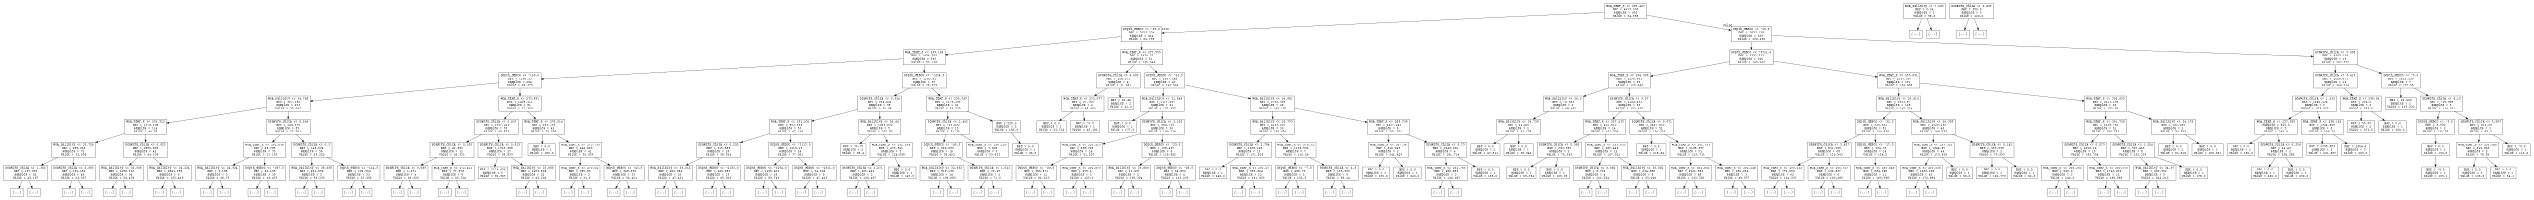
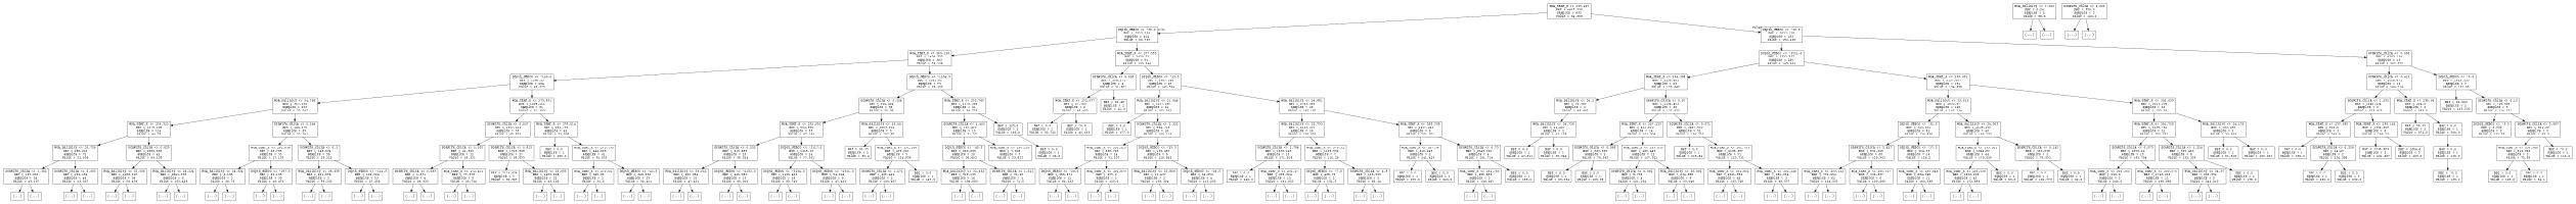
  digraph {
    fontname="Courier Prime"
    node [fontname="Courier Prime" shape=box]
    edge [fontname="Courier Prime"]
    n1 [label="WOA_TEMP_K <= 293.427\nmse = 4415.236\nsamples = 653\nvalue = 94.958"]
    n2 [label="Depth_GEBCO <= -35.0\nmse = 2523.334\nsamples = 414\nvalue = 62.795"]
    n3 [label="Depth_GEBCO <= -15.5\nmse = 2833.128\nsamples = 239\nvalue = 150.238"]
    n4 [label="WOA_TEMP_K <= 289.128\nmse = 1496.955\nsamples = 363\nvalue = 52.128"]
    n5 [label="WOA_TEMP_K <= 277.555\nmse = 3430.33\nsamples = 51\nvalue = 135.944"]
    n6 [label="Depth_GEBCO <= -3721.0\nmse = 2392.933\nsamples = 220\nvalue = 145.202"]
    n7 [label="SeaWIFs_ChlrA <= 5.098\nmse = 4269.124\nsamples = 19\nvalue = 207.577"]
    n8 [label="Depth_GEBCO <= -100.0\nmse = 1360.23\nsamples = 284\nvalue = 45.375"]
    n9 [label="Depth_GEBCO <= -1234.5\nmse = 1163.61\nsamples = 79\nvalue = 78.339"]
    n10 [label="SeaWIFs_ChlrA <= 6.065\nmse = 204.271\nsamples = 4\nvalue = 31.981"]
    n11 [label="Depth_GEBCO <= -22.5\nmse = 2907.148\nsamples = 47\nvalue = 142.524"]
    n12 [label="WOA_Salinity <= 34.768\nmse = 967.389\nsamples = 203\nvalue = 35.747"]
    n13 [label="WOA_TEMP_K <= 275.891\nmse = 1496.111\nsamples = 81\nvalue = 71.309"]
    n14 [label="SeaWIFs_ChlrA <= 0.524\nmse = 954.404\nsamples = 58\nvalue = 70.58"]
    n15 [label="WOA_TEMP_K <= 292.769\nmse = 1178.386\nsamples = 21\nvalue = 96.739"]
    n16 [label="WOA_TEMP_K <= 276.922\nmse = 1378.508\nsamples = 114\nvalue = 44.29"]
    n17 [label="SeaWIFs_ChlrA <= 0.266\nmse = 144.578\nsamples = 89\nvalue = 23.761"]
    n18 [label="SeaWIFs_ChlrA <= 0.627\nmse = 1557.223\nsamples = 39\nvalue = 49.879"]
    n19 [label="WOA_TEMP_K <= 278.014\nmse = 561.759\nsamples = 42\nvalue = 92.058"]
    n20 [label="WOA_Salinity <= 33.726\nmse = 288.216\nsamples = 72\nvalue = 32.056"]
    n21 [label="SeaWIFs_ChlrA <= 0.829\nmse = 2580.865\nsamples = 42\nvalue = 66.138"]
    n22 [label="WOA_TEMP_K <= 281.896\nmse = 68.785\nsamples = 33\nvalue = 17.199"]
    n23 [label="SeaWIFs_ChlrA <= 0.3\nmse = 146.534\nsamples = 56\nvalue = 28.322"]
    n24 [label="SeaWIFs_ChlrA <= 1.302\nmse = 137.693\nsamples = 26\nvalue = 45.157"]
    n25 [label="SeaWIFs_ChlrA <= 0.693\nmse = 192.152\nsamples = 46\nvalue = 23.027"]
    n26 [label="WOA_Salinity <= 33.936\nmse = 1188.927\nsamples = 36\nvalue = 56.439"]
    n27 [label="WOA_Salinity <= 34.234\nmse = 6641.959\nsamples = 6\nvalue = 153.429"]
    n28 [label="(...)"]
    n29 [label="(...)"]
    n30 [label="(...)"]
    n31 [label="(...)"]
    n32 [label="(...)"]
    n33 [label="(...)"]
    n34 [label="(...)"]
    n35 [label="(...)"]
    n36 [label="WOA_Salinity <= 34.934\nmse = 6.188\nsamples = 3\nvalue = 26.75"]
    n37 [label="Depth_GEBCO <= -397.5\nmse = 66.105\nsamples = 30\nvalue = 16.479"]
    n38 [label="WOA_Salinity <= 38.058\nmse = 491.556\nsamples = 3\nvalue = 56.333"]
    n39 [label="Depth_GEBCO <= -114.5\nmse = 102.504\nsamples = 53\nvalue = 27.258"]
    n40 [label="(...)"]
    n41 [label="(...)"]
    n42 [label="(...)"]
    n43 [label="(...)"]
    n44 [label="(...)"]
    n45 [label="(...)"]
    n46 [label="(...)"]
    n47 [label="(...)"]
    n48 [label="SeaWIFs_ChlrA <= 0.105\nmse = 41.563\nsamples = 12\nvalue = 28.331"]
    n49 [label="SeaWIFs_ChlrA <= 0.815\nmse = 1915.968\nsamples = 27\nvalue = 58.899"]
    n50 [label="mse = 0.0\nsamples = 1\nvalue = 180.0"]
    n51 [label="WOA_TEMP_K <= 279.795\nmse = 444.069\nsamples = 41\nvalue = 90.639"]
    n52 [label="SeaWIFs_ChlrA <= 0.089\nmse = 1.671\nsamples = 4\nvalue = 26.939"]
    n53 [label="WOA_TEMP_K <= 272.411\nmse = 77.578\nsamples = 8\nvalue = 29.724"]
    n54 [label="mse = 2114.454\nsamples = 5\nvalue = 90.567"]
    n55 [label="WOA_Salinity <= 33.655\nmse = 1459.828\nsamples = 22\nvalue = 49.302"]
    n56 [label="(...)"]
    n57 [label="(...)"]
    n58 [label="(...)"]
    n59 [label="(...)"]
    n60 [label="(...)"]
    n61 [label="(...)"]
    n62 [label="WOA_TEMP_K <= 279.04\nmse = 380.25\nsamples = 2\nvalue = 31.5"]
    n63 [label="Depth_GEBCO <= -43.5\nmse = 348.932\nsamples = 39\nvalue = 92.411"]
    n64 [label="(...)"]
    n65 [label="(...)"]
    n66 [label="(...)"]
    n67 [label="(...)"]
    n68 [label="WOA_TEMP_K <= 292.051\nmse = 803.896\nsamples = 53\nvalue = 67.145"]
    n69 [label="WOA_Salinity <= 26.64\nmse = 1069.852\nsamples = 5\nvalue = 107.87"]
    n70 [label="SeaWIFs_ChlrA <= 2.402\nmse = 735.433\nsamples = 19\nvalue = 91.39"]
    n71 [label="mse = 225.0\nsamples = 2\nvalue = 185.0"]
    n72 [label="SeaWIFs_ChlrA <= 0.252\nmse = 319.889\nsamples = 29\nvalue = 58.924"]
    n73 [label="Depth_GEBCO <= -3117.0\nmse = 1215.15\nsamples = 24\nvalue = 77.301"]
    n74 [label="mse = 20.25\nsamples = 2\nvalue = 65.4"]
    n75 [label="WOA_TEMP_K <= 291.106\nmse = 479.621\nsamples = 3\nvalue = 124.858"]
    n76 [label="WOA_Salinity <= 36.012\nmse = 283.984\nsamples = 10\nvalue = 47.431"]
    n77 [label="Depth_GEBCO <= -2153.0\nmse = 225.689\nsamples = 19\nvalue = 65.309"]
    n78 [label="Depth_GEBCO <= -3294.0\nmse = 1155.403\nsamples = 18\nvalue = 89.749"]
    n79 [label="Depth_GEBCO <= -2511.0\nmse = 94.026\nsamples = 6\nvalue = 47.425"]
    n80 [label="(...)"]
    n81 [label="(...)"]
    n82 [label="(...)"]
    n83 [label="(...)"]
    n84 [label="(...)"]
    n85 [label="(...)"]
    n86 [label="(...)"]
    n87 [label="(...)"]
    n88 [label="SeaWIFs_ChlrA <= 1.271\nmse = 209.442\nsamples = 2\nvalue = 109.497"]
    n89 [label="mse = 0.0\nsamples = 1\nvalue = 147.9"]
    n90 [label="(...)"]
    n91 [label="(...)"]
    n92 [label="Depth_GEBCO <= -40.5\nmse = 626.659\nsamples = 16\nvalue = 98.403"]
    n93 [label="WOA_TEMP_K <= 290.109\nmse = 7.806\nsamples = 3\nvalue = 59.833"]
    n94 [label="mse = 0.0\nsamples = 1\nvalue = 66.0"]
    n95 [label="WOA_Salinity <= 32.652\nmse = 519.195\nsamples = 14\nvalue = 106.089"]
    n96 [label="SeaWIFs_ChlrA <= 1.021\nmse = 72.25\nsamples = 2\nvalue = 71.5"]
    n97 [label="(...)"]
    n98 [label="(...)"]
    n99 [label="(...)"]
    n100 [label="(...)"]
    n101 [label="WOA_Salinity <= 7.363\nmse = 0.24\nsamples = 2\nvalue = 58.6"]
    n102 [label="(...)"]
    n103 [label="(...)"]
    n104 [label="WOA_TEMP_K <= 272.077\nmse = 27.765\nsamples = 2\nvalue = 48.453"]
    n105 [label="mse = 20.48\nsamples = 2\nvalue = 21.0"]
    n106 [label="WOA_Salinity <= 31.846\nmse = 1117.087\nsamples = 21\nvalue = 107.557"]
    n107 [label="WOA_Salinity <= 34.881\nmse = 2763.585\nsamples = 26\nvalue = 165.107"]
    n108 [label="mse = 0.0\nsamples = 1\nvalue = 53.722"]
    n109 [label="mse = -0.0\nsamples = 1\nvalue = 43.183"]
    n110 [label="mse = 0.0\nsamples = 1\nvalue = 177.0"]
    n111 [label="SeaWIFs_ChlrA <= 2.252\nmse = 664.735\nsamples = 20\nvalue = 100.116"]
    n112 [label="WOA_Salinity <= 32.793\nmse = 2133.237\nsamples = 20\nvalue = 150.092"]
    n113 [label="WOA_TEMP_K <= 288.708\nmse = 2417.245\nsamples = 6\nvalue = 201.571"]
    n114 [label="WOA_TEMP_K <= 292.519\nmse = 668.725\nsamples = 14\nvalue = 91.237"]
    n115 [label="Depth_GEBCO <= -29.5\nmse = 138.457\nsamples = 6\nvalue = 118.862"]
    n116 [label="Depth_GEBCO <= -26.0\nmse = 388.671\nsamples = 11\nvalue = 82.233"]
    n117 [label="WOA_TEMP_K <= 292.675\nmse = 275.0\nsamples = 3\nvalue = 125.0"]
    n118 [label="WOA_Salinity <= 33.806\nmse = 13.437\nsamples = 2\nvalue = 138.334"]
    n119 [label="Depth_GEBCO <= -26.5\nmse = 34.892\nsamples = 4\nvalue = 113.299"]
    n120 [label="(...)"]
    n121 [label="(...)"]
    n122 [label="(...)"]
    n123 [label="(...)"]
    n124 [label="(...)"]
    n125 [label="(...)"]
    n126 [label="(...)"]
    n127 [label="(...)"]
    n128 [label="SeaWIFs_ChlrA <= 2.784\nmse = 1338.149\nsamples = 13\nvalue = 171.818"]
    n129 [label="WOA_TEMP_K <= 278.32\nmse = 1138.952\nsamples = 7\nvalue = 110.26"]
    n130 [label="WOA_TEMP_K <= 287.96\nmse = 612.245\nsamples = 2\nvalue = 241.429"]
    n131 [label="SeaWIFs_ChlrA <= 0.79\nmse = 1045.061\nsamples = 4\nvalue = 161.714"]
    n132 [label="mse = 0.0\nsamples = 1\nvalue = 240.0"]
    n133 [label="WOA_TEMP_K <= 291.27\nmse = 699.524\nsamples = 12\nvalue = 161.053"]
    n134 [label="Depth_GEBCO <= -7.5\nmse = 468.75\nsamples = 2\nvalue = 152.5"]
    n135 [label="SeaWIFs_ChlrA <= 4.8\nmse = 135.909\nsamples = 5\nvalue = 89.14"]
    n136 [label="(...)"]
    n137 [label="(...)"]
    n138 [label="(...)"]
    n139 [label="(...)"]
    n140 [label="(...)"]
    n141 [label="(...)"]
    n142 [label="mse = 0.0\nsamples = 1\nvalue = 270.0"]
    n143 [label="mse = 0.0\nsamples = 1\nvalue = 220.0"]
    n144 [label="WOA_TEMP_K <= 292.769\nmse = 288.889\nsamples = 3\nvalue = 126.667"]
    n145 [label="mse = 0.0\nsamples = 1\nvalue = 188.0"]
    n146 [label="(...)"]
    n147 [label="(...)"]
    n148 [label="WOA_TEMP_K <= 294.308\nmse = 2296.681\nsamples = 69\nvalue = 125.645"]
    n149 [label="WOA_TEMP_K <= 299.691\nmse = 2157.007\nsamples = 151\nvalue = 154.898"]
    n150 [label="SeaWIFs_ChlrA <= 3.413\nmse = 2026.871\nsamples = 12\nvalue = 240.714"]
    n151 [label="Depth_GEBCO <= -9.0\nmse = 1829.539\nsamples = 7\nvalue = 137.99"]
    n152 [label="WOA_Salinity <= 36.2\nmse = 70.585\nsamples = 3\nvalue = 48.482"]
    n153 [label="SeaWIFs_ChlrA <= 0.07\nmse = 2194.453\nsamples = 66\nvalue = 127.675"]
    n154 [label="WOA_Salinity <= 35.615\nmse = 1633.87\nsamples = 128\nvalue = 147.214"]
    n155 [label="WOA_TEMP_K <= 302.639\nmse = 3013.398\nsamples = 23\nvalue = 192.55"]
    n156 [label="WOA_Salinity <= 36.738\nmse = 21.467\nsamples = 2\nvalue = 43.178"]
    n157 [label="WOA_TEMP_K <= 297.239\nmse = 411.633\nsamples = 14\nvalue = 102.536"]
    n158 [label="SeaWIFs_ChlrA <= 0.071\nmse = 2467.853\nsamples = 52\nvalue = 134.737"]
    n159 [label="mse = 0.0\nsamples = 1\nvalue = 47.811"]
    n160 [label="mse = 0.0\nsamples = 1\nvalue = 38.544"]
    n161 [label="SeaWIFs_ChlrA <= 0.065\nmse = 363.599\nsamples = 2\nvalue = 76.363"]
    n162 [label="WOA_TEMP_K <= 299.039\nmse = 265.446\nsamples = 12\nvalue = 107.521"]
    n163 [label="mse = 0.0\nsamples = 1\nvalue = 218.84"]
    n164 [label="WOA_TEMP_K <= 301.709\nmse = 2168.657\nsamples = 51\nvalue = 129.731"]
    n165 [label="mse = 0.0\nsamples = 1\nvalue = 65.354"]
    n166 [label="mse = 0.0\nsamples = 1\nvalue = 109.39"]
    n167 [label="SeaWIFs_ChlrA <= 0.062\nmse = 8.739\nsamples = 4\nvalue = 121.294"]
    n168 [label="WOA_Salinity <= 35.002\nmse = 234.858\nsamples = 8\nvalue = 99.046"]
    n169 [label="(...)"]
    n170 [label="(...)"]
    n171 [label="(...)"]
    n172 [label="(...)"]
    n173 [label="WOA_TEMP_K <= 301.652\nmse = 2021.552\nsamples = 48\nvalue = 133.728"]
    n174 [label="WOA_TEMP_K <= 302.248\nmse = 252.054\nsamples = 3\nvalue = 66.577"]
    n175 [label="(...)"]
    n176 [label="(...)"]
    n177 [label="(...)"]
    n178 [label="(...)"]
    n179 [label="Depth_GEBCO <= -32.5\nmse = 925.631\nsamples = 82\nvalue = 134.836"]
    n180 [label="WOA_Salinity <= 36.909\nmse = 2128.195\nsamples = 46\nvalue = 166.759"]
    n181 [label="WOA_TEMP_K <= 301.728\nmse = 2338.763\nsamples = 21\nvalue = 200.792"]
    n182 [label="WOA_Salinity <= 34.176\nmse = 165.289\nsamples = 2\nvalue = 90.909"]
    n183 [label="SeaWIFs_ChlrA <= 3.427\nmse = 831.005\nsamples = 68\nvalue = 130.903"]
    n184 [label="Depth_GEBCO <= -17.5\nmse = 934.75\nsamples = 14\nvalue = 154.5"]
    n185 [label="WOA_TEMP_K <= 299.301\nmse = 1844.87\nsamples = 44\nvalue = 170.506"]
    n186 [label="SeaWIFs_ChlrA <= 0.142\nmse = 369.538\nsamples = 2\nvalue = 75.593"]
    n187 [label="WOA_TEMP_K <= 299.112\nmse = 770.052\nsamples = 62\nvalue = 134.307"]
    n188 [label="WOA_TEMP_K <= 295.717\nmse = 336.837\nsamples = 6\nvalue = 100.269"]
    n189 [label="WOA_TEMP_K <= 299.046\nmse = 684.948\nsamples = 11\nvalue = 160.588"]
    n190 [label="(...)"]
    n191 [label="(...)"]
    n192 [label="(...)"]
    n193 [label="(...)"]
    n194 [label="(...)"]
    n195 [label="(...)"]
    n196 [label="SeaWIFs_ChlrA <= 2.009\nmse = 950.0\nsamples = 3\nvalue = 120.0"]
    n197 [label="(...)"]
    n198 [label="(...)"]
    n199 [label="WOA_TEMP_K <= 293.536\nmse = 1690.009\nsamples = 43\nvalue = 172.886"]
    n200 [label="mse = 0.0\nsamples = 1\nvalue = 86.0"]
    n201 [label="mse = 0.0\nsamples = 1\nvalue = 102.779"]
    n202 [label="mse = 0.0\nsamples = 1\nvalue = 62.0"]
    n203 [label="(...)"]
    n204 [label="(...)"]
    n205 [label="SeaWIFs_ChlrA <= 0.079\nmse = 2390.22\nsamples = 15\nvalue = 183.704"]
    n206 [label="SeaWIFs_ChlrA <= 1.224\nmse = 709.463\nsamples = 6\nvalue = 232.339"]
    n207 [label="mse = 0.0\nsamples = 1\nvalue = 81.818"]
    n208 [label="mse = 0.0\nsamples = 1\nvalue = 109.091"]
    n209 [label="WOA_TEMP_K <= 300.303\nmse = 920.0\nsamples = 3\nvalue = 240.0"]
    n210 [label="WOA_TEMP_K <= 300.575\nmse = 1723.615\nsamples = 12\nvalue = 168.889"]
    n211 [label="WOA_Salinity <= 34.57\nmse = 203.992\nsamples = 5\nvalue = 242.219"]
    n212 [label="mse = 0.0\nsamples = 1\nvalue = 178.0"]
    n213 [label="(...)"]
    n214 [label="(...)"]
    n215 [label="(...)"]
    n216 [label="(...)"]
    n217 [label="(...)"]
    n218 [label="(...)"]
    n219 [label="SeaWIFs_ChlrA <= 1.292\nmse = 1640.234\nsamples = 9\nvalue = 225.625"]
    n220 [label="WOA_TEMP_K <= 298.06\nmse = 204.0\nsamples = 3\nvalue = 289.0"]
    n221 [label="mse = 22.222\nsamples = 2\nvalue = 193.333"]
    n222 [label="SeaWIFs_ChlrA <= 8.15\nmse = 728.868\nsamples = 5\nvalue = 114.271"]
-   n223 [label="WOA_TEMP_K <= 297.695\nsamples = 625.0\nsamples = 3\nvalue = 245.0"]
+   n223 [label="WOA_TEMP_K <= 297.695\nmse = 625.0\nsamples = 3\nvalue = 245.0"]
    n224 [label="WOA_TEMP_K <= 298.162\nmse = 1904.688\nsamples = 6\nvalue = 206.25"]
    n225 [label="mse = 56.25\nsamples = 2\nvalue = 272.5"]
    n226 [label="mse = 0.0\nsamples = 1\nvalue = 300.0"]
    n227 [label="mse = 0.0\nsamples = 1\nvalue = 180.0"]
    n228 [label="SeaWIFs_ChlrA <= 0.336\nmse = 24.49\nsamples = 2\nvalue = 254.286"]
    n229 [label="mse = 2238.889\nsamples = 3\nvalue = 201.667"]
    n230 [label="mse = 1684.0\nsamples = 3\nvalue = 209.0"]
    n231 [label="mse = 0.0\nsamples = 1\nvalue = 260.0"]
    n232 [label="mse = 0.0\nsamples = 1\nvalue = 250.0"]
    n233 [label="Depth_GEBCO <= -5.5\nmse = 6.502\nsamples = 2\nvalue = 132.55"]
    n234 [label="SeaWIFs_ChlrA <= 9.087\nmse = 652.58\nsamples = 3\nvalue = 89.9"]
    n235 [label="mse = 0.0\nsamples = 1\nvalue = 130.0"]
    n236 [label="WOA_TEMP_K <= 295.948\nmse = 612.563\nsamples = 2\nvalue = 78.85"]
    n237 [label="mse = -0.0\nsamples = 1\nvalue = 112.0"]
    n238 [label="mse = -0.0\nsamples = 1\nvalue = 135.1"]
    n239 [label="mse = 0.0\nsamples = 1\nvalue = 103.6"]
    n240 [label="mse = 0.0\nsamples = 1\nvalue = 54.1"]
    n1 -> n2 [headlabel=True labelangle=45 labeldistance=2.5]
    n1 -> n3 [headlabel=False labelangle=-45 labeldistance=2.5]
    n2 -> n4
    n2 -> n5
    n3 -> n6
    n3 -> n7
    n4 -> n8
    n4 -> n9
    n5 -> n10
    n5 -> n11
    n6 -> n148
    n6 -> n149
    n7 -> n150
    n7 -> n151
    n8 -> n12
    n8 -> n13
    n9 -> n14
    n9 -> n15
    n10 -> n104
    n10 -> n105
    n11 -> n106
    n11 -> n107
    n12 -> n16
    n12 -> n17
    n13 -> n18
    n13 -> n19
    n14 -> n68
    n14 -> n69
    n15 -> n70
    n15 -> n71
    n16 -> n20
    n16 -> n21
    n17 -> n22
    n17 -> n23
    n18 -> n48
    n18 -> n49
    n19 -> n50
    n19 -> n51
    n20 -> n24
    n20 -> n25
    n21 -> n26
    n21 -> n27
    n22 -> n36
    n22 -> n37
    n23 -> n38
    n23 -> n39
    n24 -> n28
    n24 -> n29
    n25 -> n30
    n25 -> n31
    n26 -> n32
    n26 -> n33
    n27 -> n34
    n27 -> n35
    n36 -> n40
    n36 -> n41
    n37 -> n42
    n37 -> n43
    n38 -> n44
    n38 -> n45
    n39 -> n46
    n39 -> n47
    n48 -> n52
    n48 -> n53
    n49 -> n54
    n49 -> n55
    n51 -> n62
    n51 -> n63
    n52 -> n56
    n52 -> n57
    n53 -> n58
    n53 -> n59
    n55 -> n60
    n55 -> n61
    n62 -> n64
    n62 -> n65
    n63 -> n66
    n63 -> n67
    n68 -> n72
    n68 -> n73
    n69 -> n74
    n69 -> n75
    n70 -> n92
    n70 -> n93
    n71 -> n94
    n72 -> n76
    n72 -> n77
    n73 -> n78
    n73 -> n79
    n75 -> n88
    n75 -> n89
    n76 -> n80
    n76 -> n81
    n77 -> n82
    n77 -> n83
    n78 -> n84
    n78 -> n85
    n79 -> n86
    n79 -> n87
    n88 -> n90
    n88 -> n91
    n92 -> n95
    n92 -> n96
    n95 -> n97
    n95 -> n98
    n96 -> n99
    n96 -> n100
    n101 -> n102
    n101 -> n103
    n104 -> n108
    n104 -> n109
    n106 -> n110
    n106 -> n111
    n107 -> n112
    n107 -> n113
    n111 -> n114
    n111 -> n115
    n112 -> n128
    n112 -> n129
    n113 -> n130
    n113 -> n131
    n114 -> n116
    n114 -> n117
    n115 -> n118
    n115 -> n119
    n116 -> n120
    n116 -> n121
    n117 -> n122
    n117 -> n123
    n118 -> n124
    n118 -> n125
    n119 -> n126
    n119 -> n127
    n128 -> n132
    n128 -> n133
    n129 -> n134
    n129 -> n135
    n130 -> n142
    n130 -> n143
    n131 -> n144
    n131 -> n145
    n133 -> n136
    n133 -> n137
    n134 -> n138
    n134 -> n139
    n135 -> n140
    n135 -> n141
    n144 -> n146
    n144 -> n147
    n148 -> n152
    n148 -> n153
    n149 -> n154
    n149 -> n155
    n150 -> n219
    n150 -> n220
    n151 -> n221
    n151 -> n222
    n152 -> n156
    n153 -> n157
    n153 -> n158
    n154 -> n179
    n154 -> n180
    n155 -> n181
    n155 -> n182
    n156 -> n159
    n156 -> n160
    n157 -> n161
    n157 -> n162
    n158 -> n163
    n158 -> n164
    n161 -> n165
    n161 -> n166
    n162 -> n167
    n162 -> n168
    n164 -> n173
    n164 -> n174
    n167 -> n169
    n167 -> n170
    n168 -> n171
    n168 -> n172
    n173 -> n175
    n173 -> n176
    n174 -> n177
    n174 -> n178
    n179 -> n183
    n179 -> n184
    n180 -> n185
    n180 -> n186
    n181 -> n205
    n181 -> n206
    n182 -> n207
    n182 -> n208
    n183 -> n187
    n183 -> n188
    n184 -> n189
    n185 -> n199
    n185 -> n200
    n186 -> n201
    n186 -> n202
    n187 -> n190
    n187 -> n191
    n188 -> n192
    n188 -> n193
    n189 -> n194
    n189 -> n195
    n196 -> n197
    n196 -> n198
    n199 -> n203
    n199 -> n204
    n205 -> n209
    n205 -> n210
    n206 -> n211
    n206 -> n212
    n209 -> n213
    n209 -> n214
    n210 -> n215
    n210 -> n216
    n211 -> n217
    n211 -> n218
    n219 -> n223
    n219 -> n224
    n220 -> n225
    n220 -> n226
    n222 -> n233
    n222 -> n234
    n223 -> n227
    n223 -> n228
    n224 -> n229
    n224 -> n230
    n228 -> n231
    n228 -> n232
-   n233 -> n235
+   n226 -> n235
    n234 -> n236
    n234 -> n237
    n235 -> n238
    n236 -> n239
    n236 -> n240
  }
